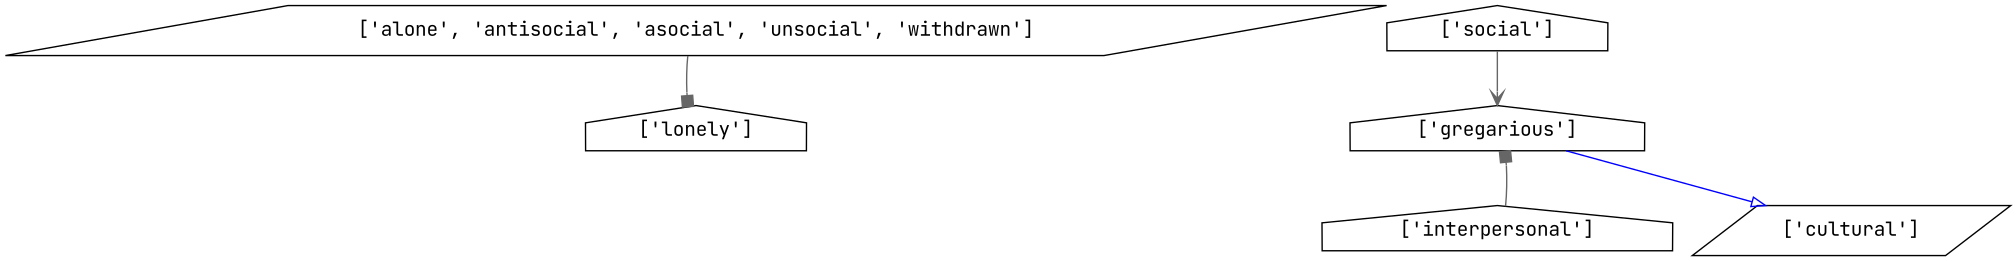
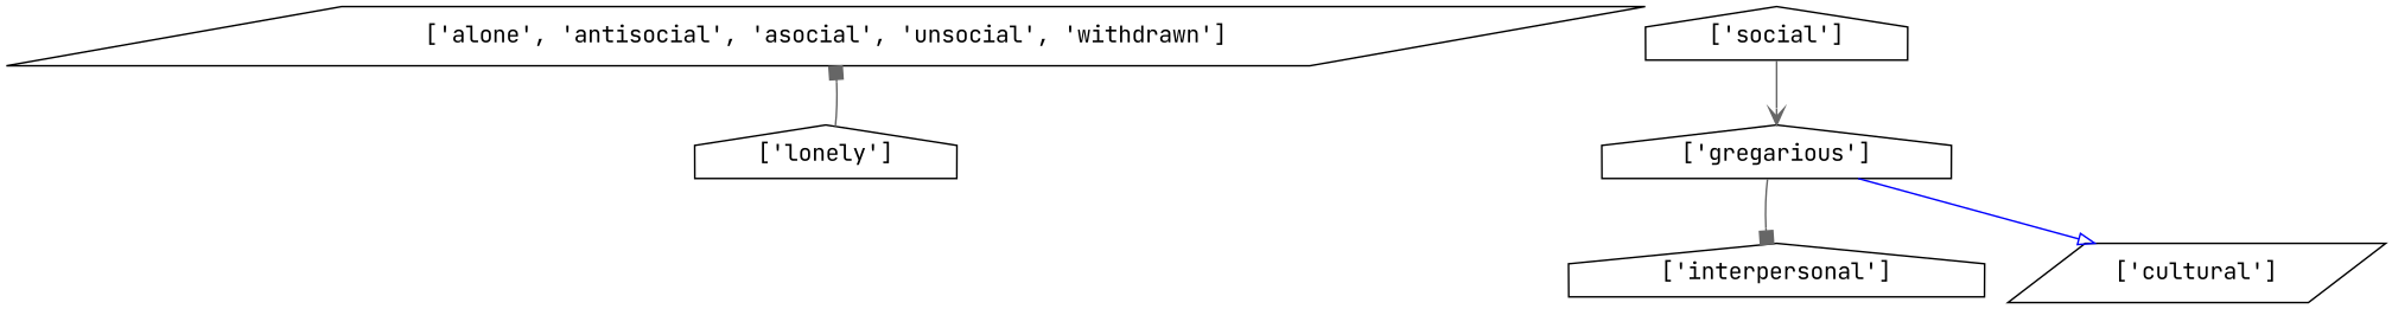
  strict digraph {
    fontname="JetBrains Mono"
    node [fontname="JetBrains Mono" shape=house]
    edge [arrowhead=box color=gray40 fontname="JetBrains Mono"]
    "['alone', 'antisocial', 'asocial', 'unsocial', 'withdrawn']" [shape=parallelogram]
    "['lonely']"
    "['gregarious']"
    "['interpersonal']"
    "['cultural']" [shape=parallelogram]
    "['social']"
-   "['alone', 'antisocial', 'asocial', 'unsocial', 'withdrawn']" -> "['lonely']"
-   "['interpersonal']" -> "['gregarious']"
+   "['lonely']" -> "['alone', 'antisocial', 'asocial', 'unsocial', 'withdrawn']"
+   "['gregarious']" -> "['interpersonal']"
    "['gregarious']" -> "['cultural']" [arrowhead=onormal color=blue]
    "['social']" -> "['gregarious']" [arrowhead=vee]
  }
